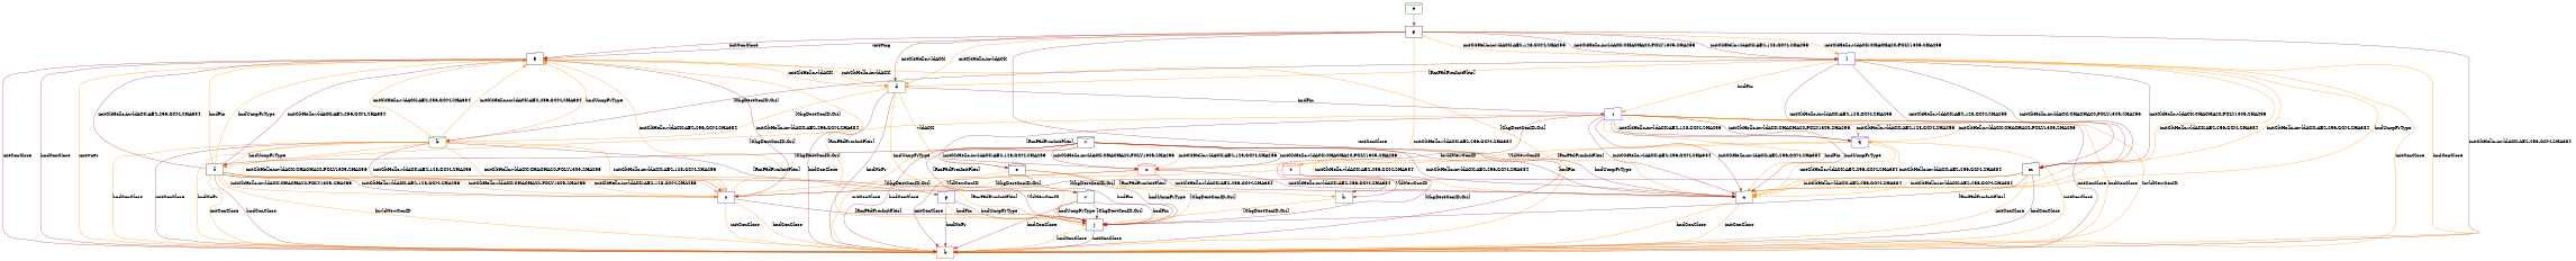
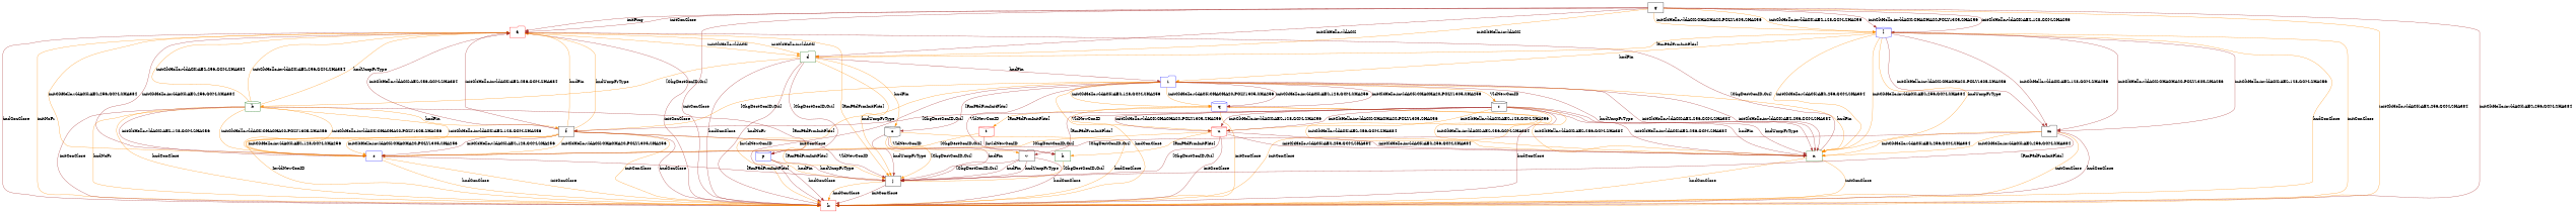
  digraph {
    node [color=black shape=cylinder]
    edge [color=darkorange]
-   a [shape=folder]
-   d [color=darkgreen shape=box]
+   a [color=red shape=folder]
+   d [color=darkgreen shape=folder]
    j [shape=box]
    k [color=red shape=box]
    b [color=darkgreen]
-   p [color=blue shape=folder]
+   p [color=blue]
    i [color=blue shape=folder]
    o
    f [shape=box]
    s [color=blue shape=box]
    h [color=darkgreen shape=box]
    n [color=darkgreen shape=folder]
    q [color=blue]
    r
    v [shape=folder]
    t [color=red]
    u [color=red]
-   e [color=darkgreen]
    g [shape=box]
-   l [color=blue shape=folder]
+   l [color=blue]
    m [shape=folder]
    a -> d [label="initCltHello-vldACK "]
    a -> d [label="initCltHello-invldACK "]
    a -> j [label="[RmPadFrmInitPkts] "]
    a -> k [color=brown label="initConClose "]
    a -> k [color=brown label="hndConClose "]
    a -> k [label="initNoFr "]
    d -> j [label="hndUnxpFrType "]
    d -> k [color=brown label="hndConClose "]
    d -> k [color=brown label="hndNoFr "]
    d -> b [label="[ChgDestConID-Ori] "]
+   d -> p [color=brown label="[ChgDestConID-Ori] "]
    d -> i [color=brown label="hndFin "]
-   d -> o [label="vldACK "]
+   d -> o [label="hndFin "]
    j -> k [color=brown label="initConClose "]
    j -> k [label="hndConClose "]
    b -> a [label="initCltHello-vldACK:AES-256-GCM-SHA384 "]
    b -> a [label="initCltHello-invldACK:AES-256-GCM-SHA384 "]
    b -> a [label="hndUnxpFrType "]
    b -> k [label="hndConClose "]
    b -> k [color=brown label="initConClose "]
    b -> k [label="hndNoFr "]
    b -> p [color=brown label="[RmPadFrmInitPkts] "]
-   b -> f [label="hndUnxpFrType "]
+   b -> f [label="hndFin "]
    b -> s [color=brown label="initCltHello-vldACK:AES-128-GCM-SHA256 "]
    b -> s [label="initCltHello-vldACK:CHACHA20-POLY1305-SHA256 "]
    b -> s [label="initCltHello-invldACK:AES-128-GCM-SHA256 "]
    b -> s [label="initCltHello-invldACK:CHACHA20-POLY1305-SHA256 "]
    p -> j [label="hndFin "]
    p -> j [color=brown label="hndUnxpFrType "]
-   p -> k [color=brown label="hndNoFr "]
+   p -> k [color=brown label="hndConClose "]
    i -> k [color=brown label="initConClose "]
    i -> k [label="hndConClose "]
    i -> k [label="InvldNewConID "]
    i -> o [color=brown label="[RmPadFrmInitPkts] "]
    i -> f [label="[ChgDestConID-Ori] "]
-   i -> h [color=brown label="InvldNewConID "]
+   i -> h [color=brown label="VldNewConID "]
    i -> n [color=brown label="initCltHello-vldACK:AES-256-GCM-SHA384 "]
    i -> n [color=brown label="initCltHello-invldACK:AES-256-GCM-SHA384 "]
    i -> n [label="hndFin "]
    i -> n [color=brown label="hndUnxpFrType "]
    i -> q [label="initCltHello-vldACK:AES-128-GCM-SHA256 "]
    i -> q [label="initCltHello-vldACK:CHACHA20-POLY1305-SHA256 "]
    i -> q [color=brown label="initCltHello-invldACK:AES-128-GCM-SHA256 "]
    i -> q [color=brown label="initCltHello-invldACK:CHACHA20-POLY1305-SHA256 "]
+   i -> r [label="VldNewConID "]
    o -> j [color=brown label="hndFin "]
    o -> j [color=brown label="hndUnxpFrType "]
    o -> j [label="[ChgDestConID-Ori] "]
+   o -> k [label="hndConClose "]
    o -> v [label="VldNewConID "]
    f -> a [color=brown label="initCltHello-vldACK:AES-256-GCM-SHA384 "]
    f -> a [color=brown label="initCltHello-invldACK:AES-256-GCM-SHA384 "]
    f -> a [label="hndFin "]
    f -> a [label="hndUnxpFrType "]
    f -> j [label="[RmPadFrmInitPkts] "]
    f -> j [color=brown label="VldNewConID "]
    f -> k [label="initConClose "]
    f -> k [color=brown label="hndConClose "]
    f -> k [label="InvldNewConID "]
    f -> s [color=brown label="initCltHello-vldACK:AES-128-GCM-SHA256 "]
    f -> s [label="initCltHello-vldACK:CHACHA20-POLY1305-SHA256 "]
    f -> s [label="initCltHello-invldACK:AES-128-GCM-SHA256 "]
    f -> s [label="initCltHello-invldACK:CHACHA20-POLY1305-SHA256 "]
    s -> a [label="initCltHello-vldACK:AES-256-GCM-SHA384 "]
    s -> a [color=brown label="initCltHello-invldACK:AES-256-GCM-SHA384 "]
    s -> j [color=brown label="[RmPadFrmInitPkts] "]
    s -> k [label="initConClose "]
    s -> k [label="hndConClose "]
    h -> j [label="[ChgDestConID-Ori] "]
-   n -> a [label="[ChgDestConID-Ori] "]
+   n -> a [color=brown label="[ChgDestConID-Ori] "]
    n -> k [label="initConClose "]
    n -> k [label="hndConClose "]
    q -> k [label="initConClose "]
    q -> n [label="initCltHello-vldACK:AES-256-GCM-SHA384 "]
    q -> n [label="initCltHello-invldACK:AES-256-GCM-SHA384 "]
    q -> t [label="[RmPadFrmInitPkts] "]
    q -> u [label="VldNewConID "]
    r -> k [label="initConClose "]
    r -> k [color=brown label="hndConClose "]
    r -> f [color=brown label="[ChgDestConID-Ori] "]
    r -> n [label="initCltHello-vldACK:AES-256-GCM-SHA384 "]
    r -> n [color=brown label="initCltHello-invldACK:AES-256-GCM-SHA384 "]
    r -> n [color=brown label="hndFin "]
    r -> n [color=brown label="hndUnxpFrType "]
    r -> v [color=brown label="[RmPadFrmInitPkts] "]
    r -> u [label="initCltHello-vldACK:AES-128-GCM-SHA256 "]
    r -> u [color=brown label="initCltHello-vldACK:CHACHA20-POLY1305-SHA256 "]
    r -> u [color=brown label="initCltHello-invldACK:AES-128-GCM-SHA256 "]
    r -> u [color=brown label="initCltHello-invldACK:CHACHA20-POLY1305-SHA256 "]
    v -> j [color=brown label="hndFin "]
    v -> j [color=brown label="hndUnxpFrType "]
    v -> j [color=brown label="[ChgDestConID-Ori] "]
    v -> k [color=brown label="hndConClose "]
-   t -> j [color=brown label="[ChgDestConID-Ori] "]
+   u -> j [color=brown label="[ChgDestConID-Ori] "]
    t -> s [label="[ChgDestConID-Ori] "]
-   t -> h [color=brown label="VldNewConID "]
+   t -> h [color=brown label="InvldNewConID "]
    u -> k [color=brown label="initConClose "]
    u -> s [label="[ChgDestConID-Ori] "]
    u -> h [label="[RmPadFrmInitPkts] "]
    u -> n [color=brown label="initCltHello-vldACK:AES-256-GCM-SHA384 "]
    u -> n [color=brown label="initCltHello-invldACK:AES-256-GCM-SHA384 "]
-   e -> g [color=brown]
    g -> a [color=brown label="initPing "]
    g -> a [color=brown label="initConClose "]
    g -> d [color=brown label="initCltHello-vldACK "]
    g -> d [label="initCltHello-invldACK "]
    g -> k [color=brown label="initConClose "]
    g -> k [label="initCltHello-vldACK:AES-256-GCM-SHA384 "]
    g -> k [color=brown label="initCltHello-invldACK:AES-256-GCM-SHA384 "]
    g -> l [color=brown label="initCltHello-vldACK:AES-128-GCM-SHA256 "]
    g -> l [label="initCltHello-vldACK:CHACHA20-POLY1305-SHA256 "]
    g -> l [label="initCltHello-invldACK:AES-128-GCM-SHA256 "]
    g -> l [color=brown label="initCltHello-invldACK:CHACHA20-POLY1305-SHA256 "]
    l -> d [label="[RmPadFrmInitPkts] "]
    l -> k [label="initConClose "]
    l -> k [label="hndConClose "]
-   l -> b [color=brown label="[ChgDestConID-Ori] "]
    l -> i [label="hndFin "]
    l -> n [label="initCltHello-vldACK:AES-256-GCM-SHA384 "]
    l -> n [label="initCltHello-invldACK:AES-256-GCM-SHA384 "]
    l -> n [label="hndUnxpFrType "]
    l -> m [color=brown label="initCltHello-vldACK:AES-128-GCM-SHA256 "]
    l -> m [color=brown label="initCltHello-vldACK:CHACHA20-POLY1305-SHA256 "]
    l -> m [color=brown label="initCltHello-invldACK:AES-128-GCM-SHA256 "]
    l -> m [color=brown label="initCltHello-invldACK:CHACHA20-POLY1305-SHA256 "]
    m -> j [color=brown label="[RmPadFrmInitPkts] "]
    m -> k [label="initConClose "]
    m -> k [color=brown label="hndConClose "]
    m -> s [color=brown label="[ChgDestConID-Ori] "]
    m -> n [label="initCltHello-vldACK:AES-256-GCM-SHA384 "]
    m -> n [label="initCltHello-invldACK:AES-256-GCM-SHA384 "]
  }
